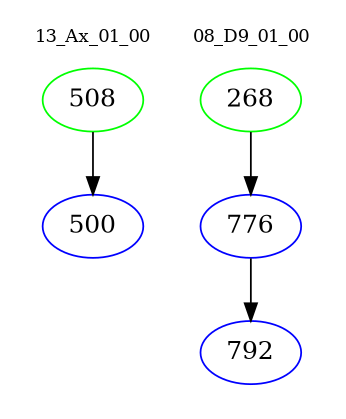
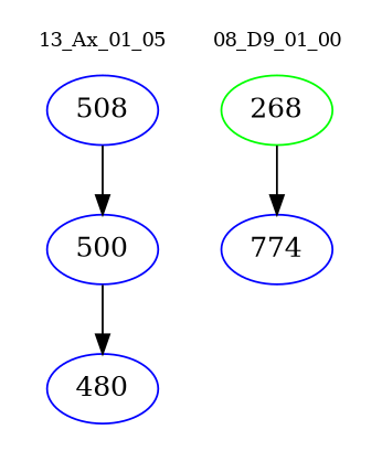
  digraph {
    node [color=blue]
    edge [color=black]
-   n1 [color=green label=508]
+   n1 [label=508]
    n2 [label=500]
+   n3 [label=480]
    n4 [color=green label=268]
-   n5 [label=776]
-   n6 [label=792]
+   n5 [label=774]
    subgraph cluster_1 {
      color=white
      fontsize=10
-     label="13_Ax_01_00"
+     label="13_Ax_01_05"
      n1
      n2
+     n3
    }
    subgraph cluster_2 {
      color=white
      fontsize=10
      label="08_D9_01_00"
      n4
      n5
-     n6
    }
    n1 -> n2
+   n2 -> n3
    n4 -> n5
-   n5 -> n6
  }
